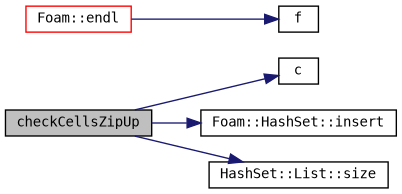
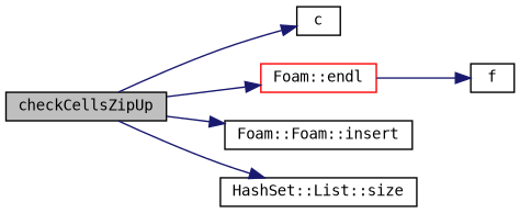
  digraph {
    fontname="DejaVu Sans Mono"
    rankdir=LR
    node [color=black fontname="DejaVu Sans Mono" fontsize=10 shape=record]
    edge [color=midnightblue fontname="DejaVu Sans Mono" fontsize=10 labelfontname=FreeSans labelfontsize=10 style=solid]
    n1 [fillcolor=grey75 fontcolor=black height=0.2 label=checkCellsZipUp style=filled width=0.4]
    n2 [height=0.2 label=c width=0.4]
    n3 [color=red height=0.2 label="Foam::endl" width=0.4]
-   n4 [height=0.2 label="Foam::HashSet::insert" width=0.4]
+   n4 [height=0.2 label="Foam::Foam::insert" width=0.4]
    n5 [height=0.2 label="HashSet::List::size" width=0.4]
    n6 [height=0.2 label=f width=0.4]
    n1 -> n2
+   n1 -> n3
    n1 -> n4
    n1 -> n5
    n3 -> n6
  }
